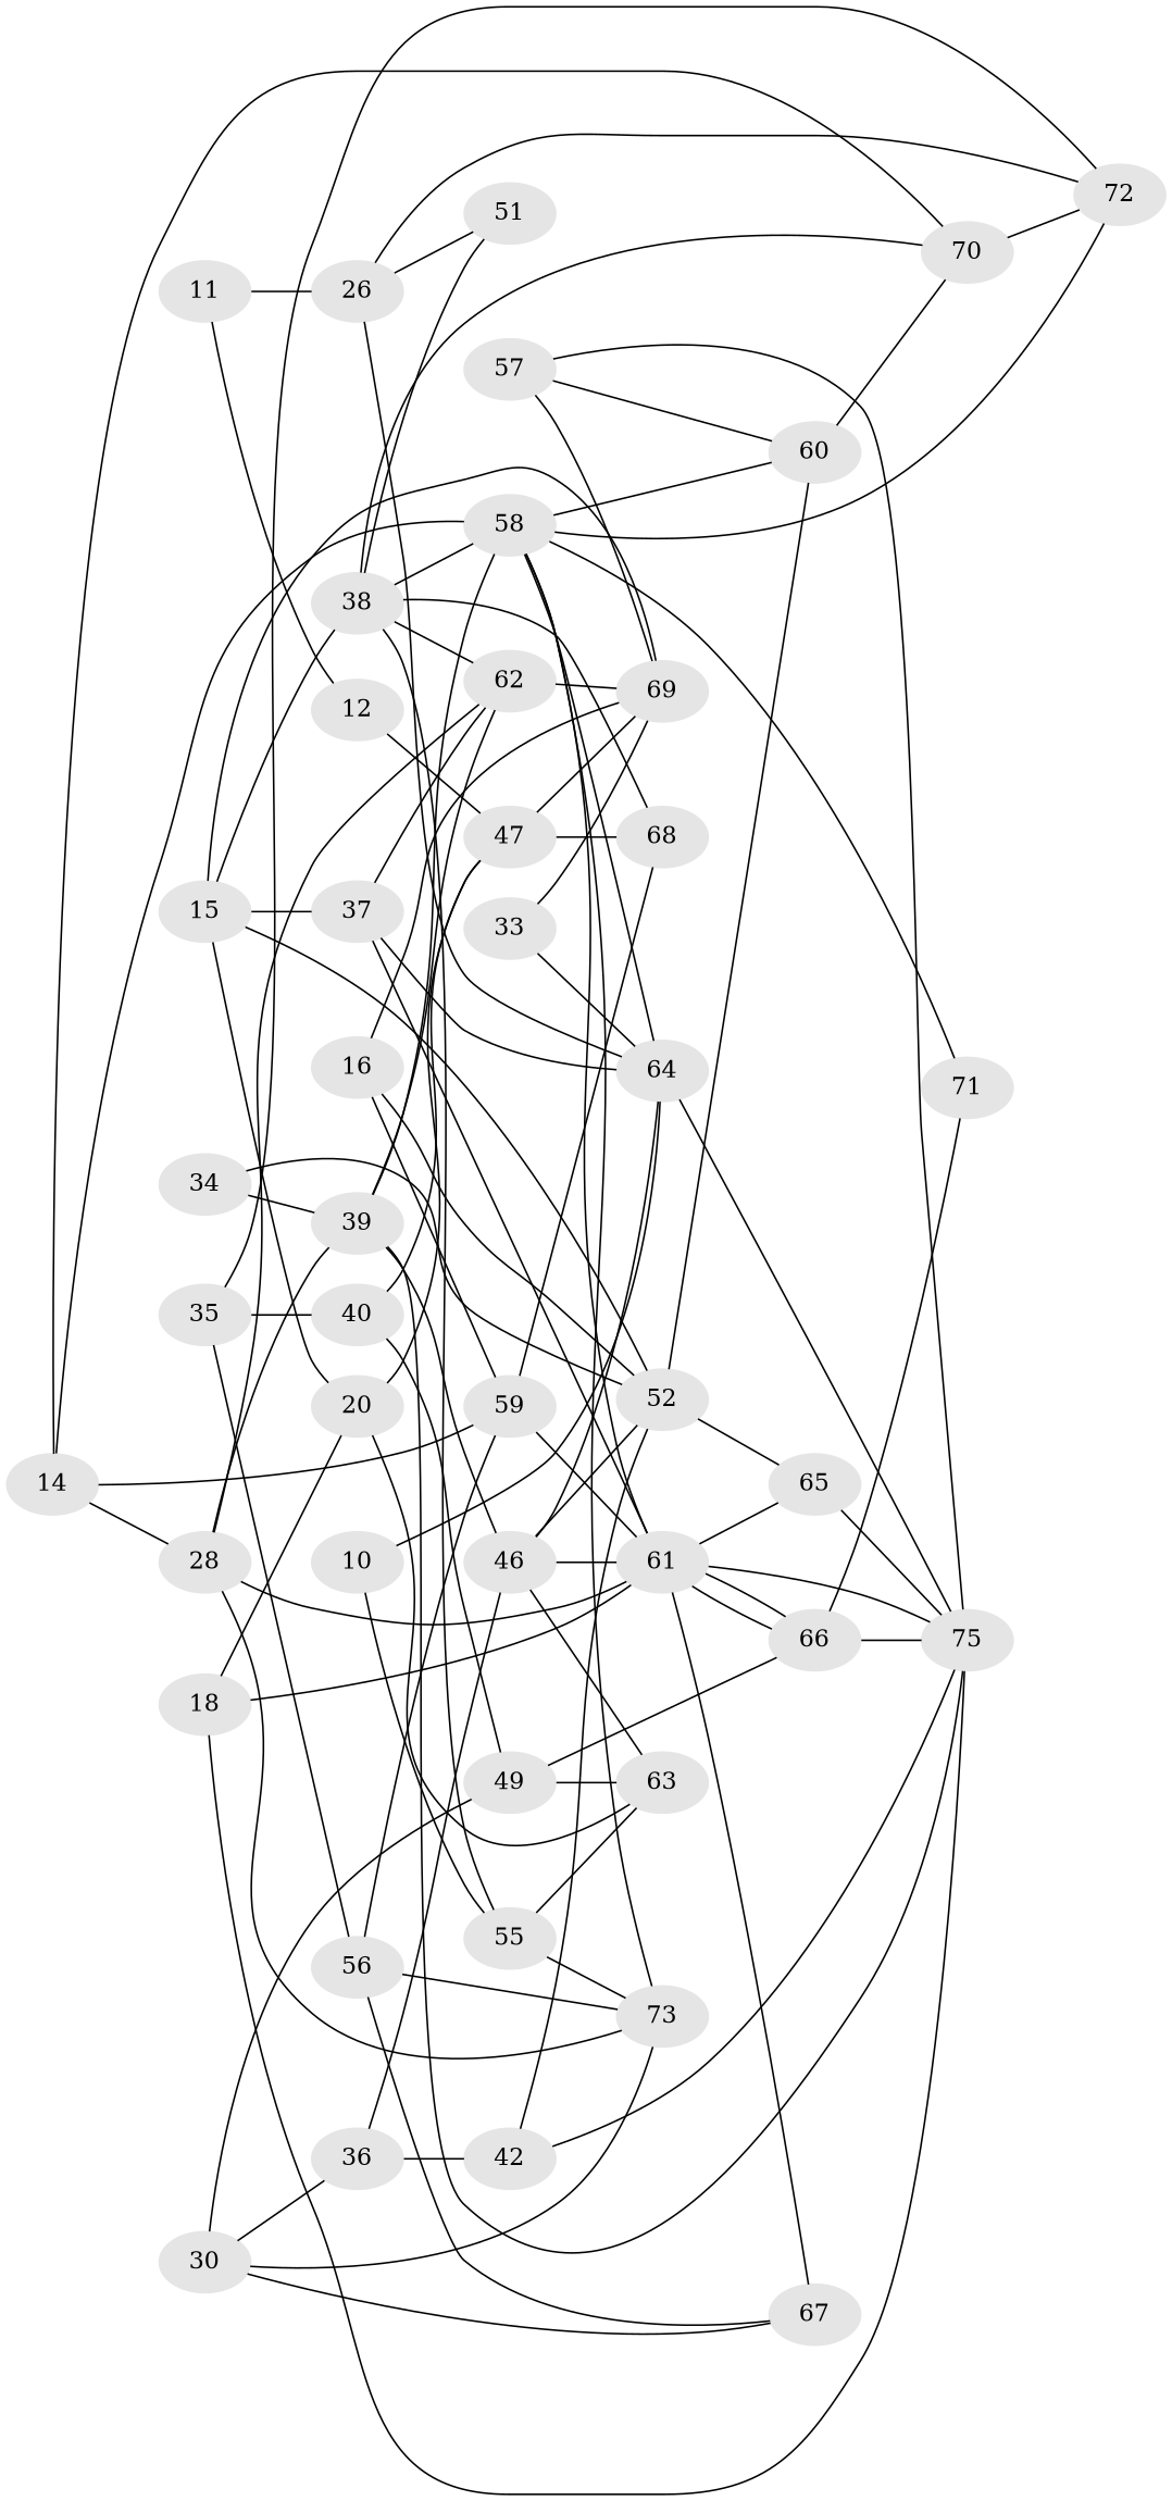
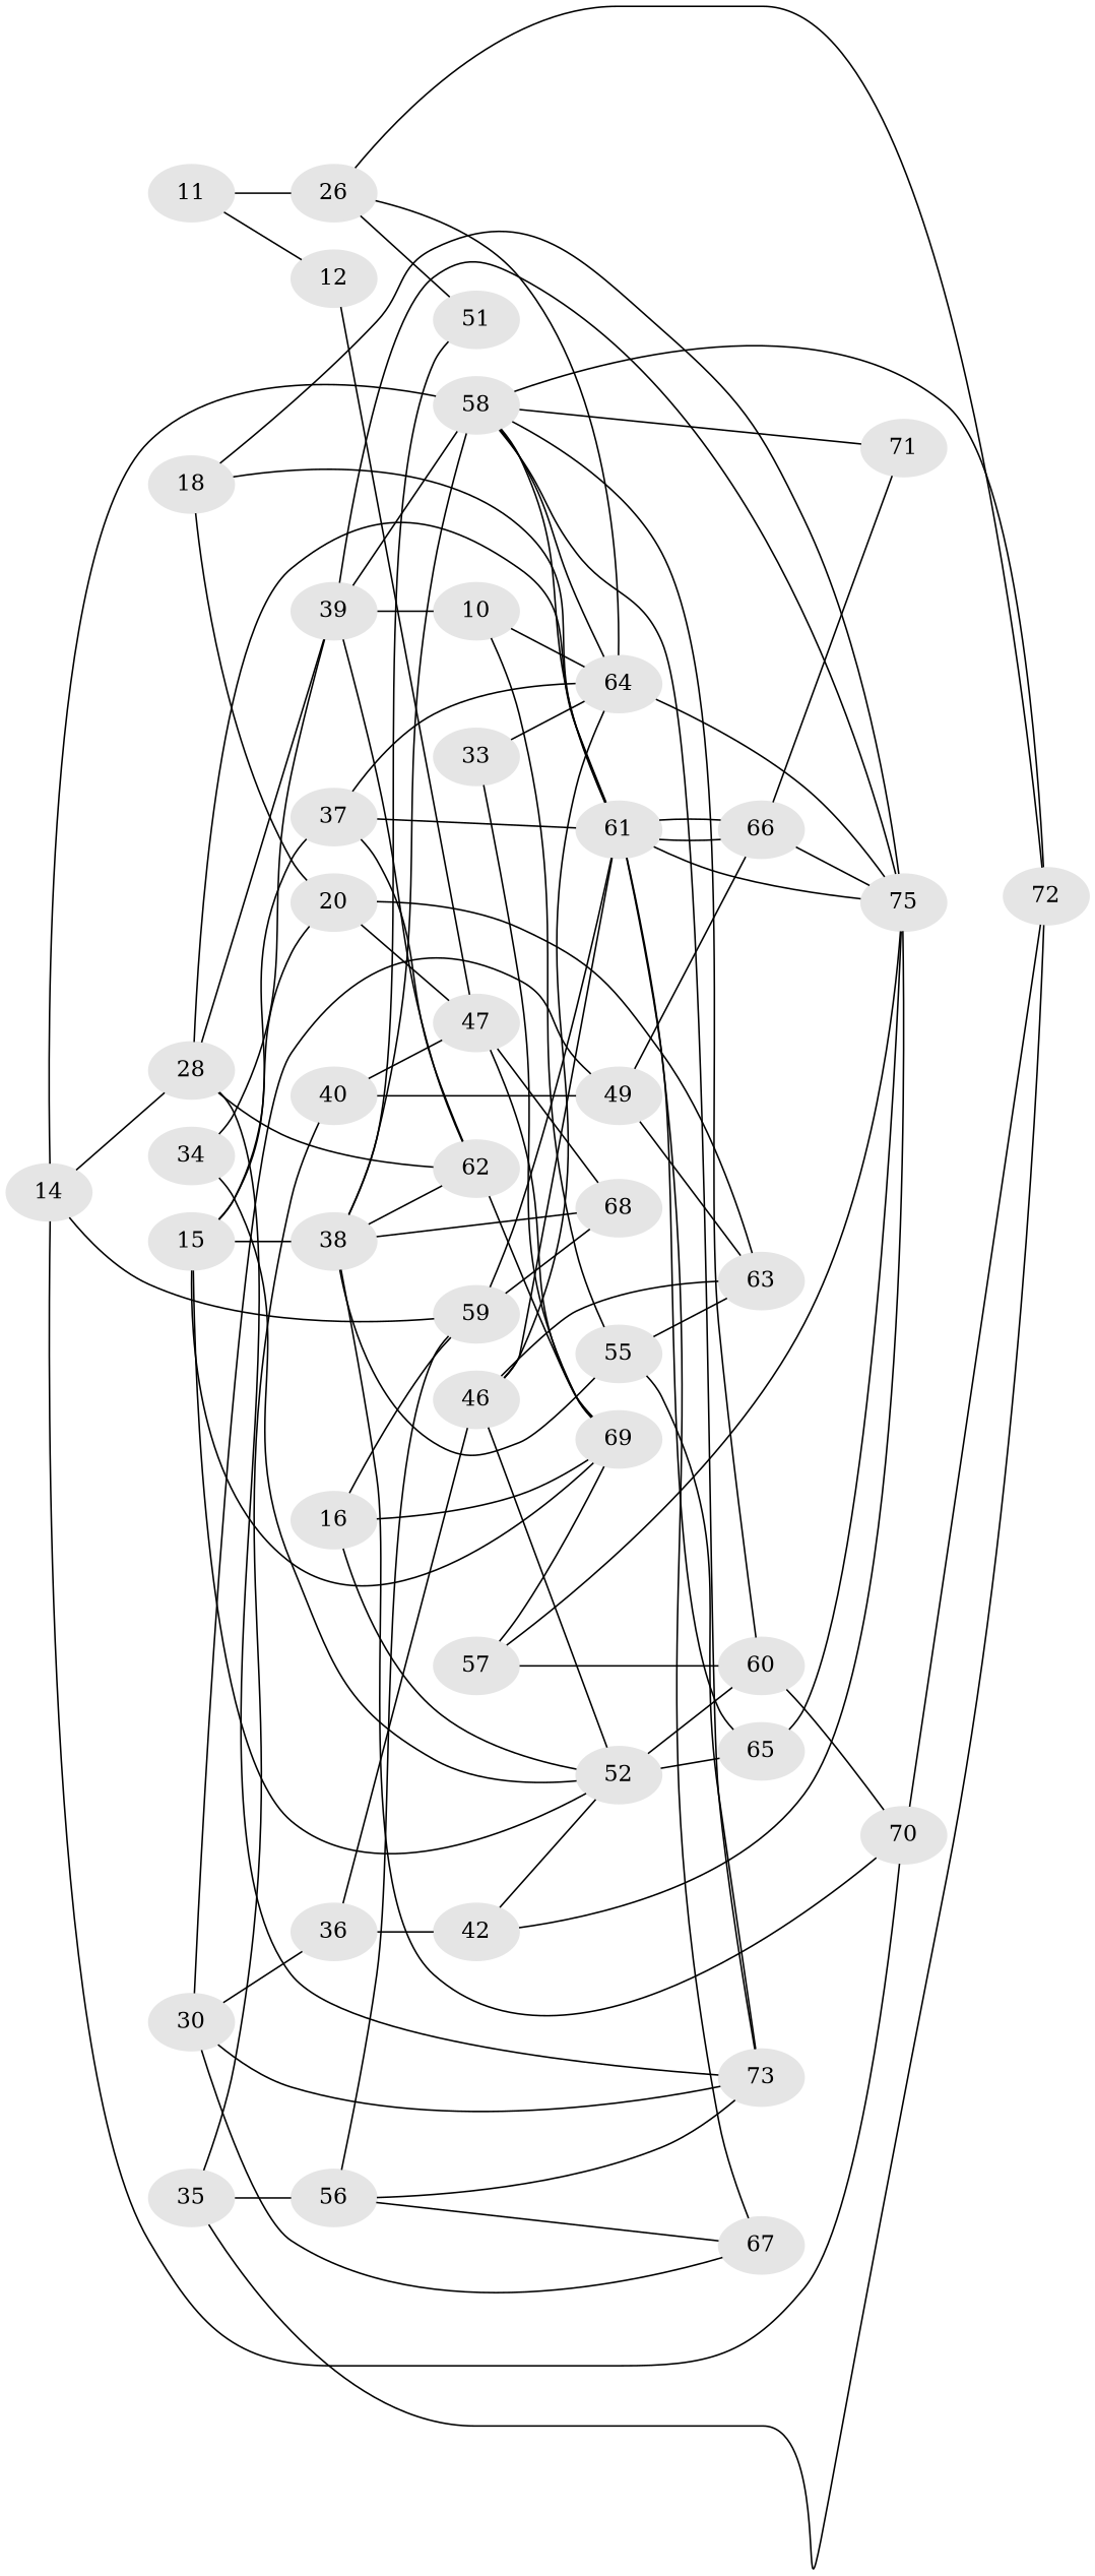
  graph {
    rankdir=LR
    node [color=gray90 style=filled]
    10
    55
    64 [super="+9+45"]
    73
    63 [super="+4"]
    75 [super="+72"]
    11
    12
    26 [super="+22"]
    47 [super="+17"]
    51
    n12 [label=72]
    69 [super="+48"]
    68
    28 [super="+3"]
    61 [super="+24+54"]
    39 [super="+7"]
    62
    14
    58 [super="+21+50"]
    59 [super="+8+53"]
    70
    60
    71
    15
    20
    37 [super="+23+32"]
    38 [super="+13"]
    52 [super="+44"]
    65
    16
    18
    67
    66
    46 [super="+41"]
    30
    36
    49 [super="+19"]
    42 [super="+31"]
    33
    34
    35
    40
    56 [super="+29"]
    57
    10 -- 55
    10 -- 64
    55 -- 73
    55 -- 63 [weight=2]
    64 -- 75 [weight=2]
    11 -- 12
    11 -- 26 [weight=2]
    12 -- 47
    26 -- 64 [weight=2]
    26 -- 51 [weight=2]
    26 -- n12
    47 -- 69
    47 -- 68
    28 -- 73
    28 -- 61 [weight=2]
    28 -- 39
    28 -- 62
    61 -- 75
    61 -- 65
    61 -- 67
    61 -- 66
    61 -- 66
    39 -- 75
    39 -- 62
    39 -- 58
-   39 -- 46 [weight=2]
+   39 -- 10 [weight=2]
    62 -- 69 [weight=2]
    14 -- 28 [weight=2]
    14 -- 58
    14 -- 59 [weight=2]
    14 -- 70
    58 -- 64
    58 -- 73
    58 -- n12
    58 -- 61 [weight=2]
    58 -- 60
    58 -- 71
    59 -- 68
    59 -- 61 [weight=2]
    70 -- n12
    60 -- 70
    15 -- 69
    15 -- 20
    15 -- 37 [weight=2]
    15 -- 38
    15 -- 52
    20 -- 63
    20 -- 47 [weight=2]
    37 -- 64 [weight=2]
    37 -- 61
    37 -- 62
    38 -- 55
    38 -- 51
    38 -- 68
    38 -- 62
    38 -- 58
    38 -- 70
    52 -- 60
    52 -- 65
    65 -- 75
    16 -- 69
    16 -- 59
    16 -- 52
    18 -- 75
    18 -- 61
    18 -- 20
    66 -- 75
    66 -- 71
    46 -- 64 [weight=2]
    46 -- 63 [weight=2]
    46 -- 61 [weight=3]
    46 -- 52
    30 -- 73
    30 -- 67
    30 -- 36
    30 -- 49
    36 -- 46
    36 -- 42
    49 -- 63 [weight=2]
    49 -- 66
    42 -- 75 [weight=3]
    42 -- 52 [weight=2]
    33 -- 64
    33 -- 69
    34 -- 39
    34 -- 52
    35 -- n12
    35 -- 40
    35 -- 56
    40 -- 47
    40 -- 49
    56 -- 73
    56 -- 59
    56 -- 67
    57 -- 75
    57 -- 69
    57 -- 60
  }
